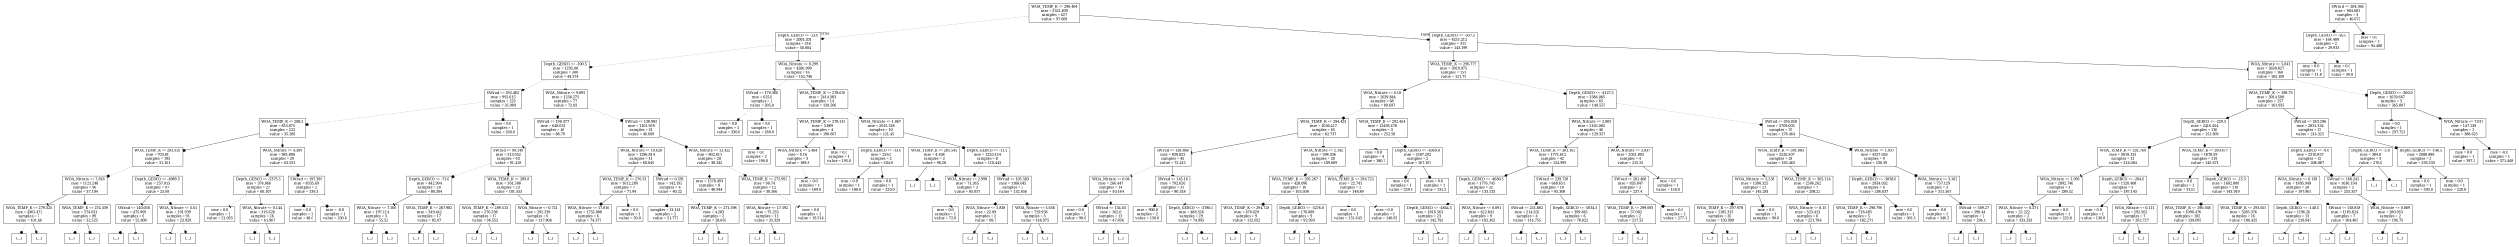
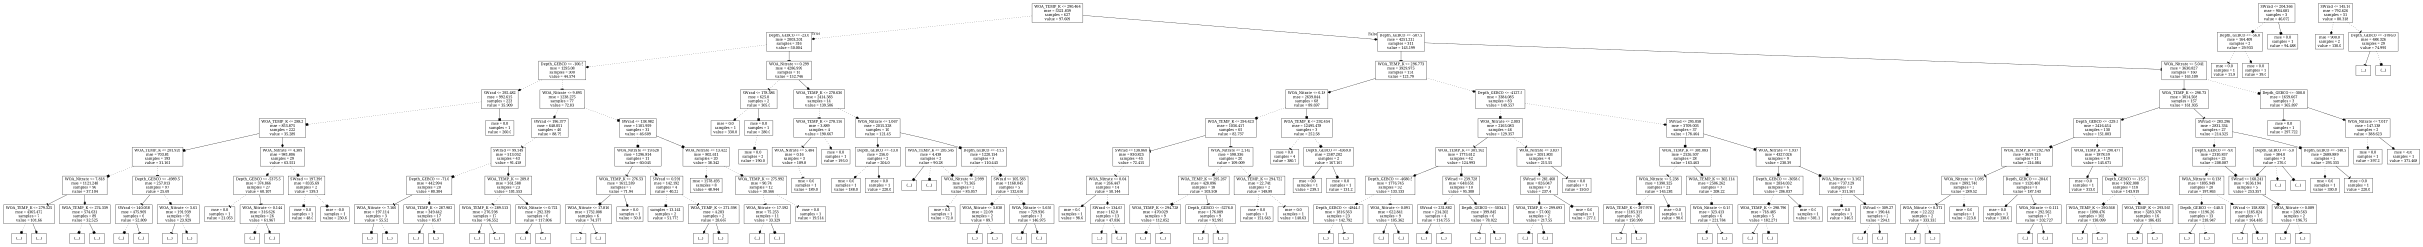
  digraph {
    fontname="Noto Serif"
    node [fontname="Noto Serif" shape=box]
    edge [arrowhead=diamond fontname="Noto Serif" style=dotted]
    n1 [label="WOA_TEMP_K <= 290.464\nmse = 5321.839\nsamples = 627\nvalue = 97.609"]
    n2 [label="Depth_GEBCO <= -23.0\nmse = 2003.201\nsamples = 316\nvalue = 50.004"]
    n3 [label="Depth_GEBCO <= -507.5\nmse = 4251.212\nsamples = 311\nvalue = 143.199"]
    n4 [label="Depth_GEBCO <= -100.5\nmse = 1295.08\nsamples = 300\nvalue = 44.574"]
    n5 [label="WOA_Nitrate <= 0.299\nmse = 4286.999\nsamples = 16\nvalue = 152.746"]
    n6 [label="WOA_TEMP_K <= 296.773\nmse = 3929.975\nsamples = 151\nvalue = 121.79"]
    n7 [label="WOA_Nitrate <= 5.041\nmse = 3630.827\nsamples = 160\nvalue = 165.109"]
    n8 [label="SWrad <= 292.482\nmse = 992.615\nsamples = 223\nvalue = 35.909"]
    n9 [label="WOA_Nitrate <= 9.895\nmse = 1238.275\nsamples = 77\nvalue = 72.83"]
    n10 [label="SWrad <= 178.386\nmse = 625.0\nsamples = 2\nvalue = 305.0"]
    n11 [label="WOA_TEMP_K <= 278.636\nmse = 2414.383\nsamples = 14\nvalue = 139.506"]
    n12 [label="WOA_TEMP_K <= 288.2\nmse = 855.875\nsamples = 222\nvalue = 35.289"]
    n13 [label="mse = 0.0\nsamples = 1\nvalue = 260.0"]
    n14 [label="SWrad <= 196.377\nmse = 648.051\nsamples = 46\nvalue = 88.79"]
    n15 [label="SWrad <= 138.982\nmse = 1101.959\nsamples = 31\nvalue = 46.609"]
    n16 [label="WOA_TEMP_K <= 281.926\nmse = 703.81\nsamples = 193\nvalue = 31.161"]
    n17 [label="WOA_Nitrate <= 4.309\nmse = 981.806\nsamples = 29\nvalue = 63.551"]
    n18 [label="WOA_Nitrate <= 7.818\nmse = 1121.248\nsamples = 96\nvalue = 37.104"]
    n19 [label="Depth_GEBCO <= -4989.5\nmse = 257.013\nsamples = 97\nvalue = 25.69"]
    n20 [label="Depth_GEBCO <= -5375.5\nmse = 374.866\nsamples = 27\nvalue = 60.107"]
    n21 [label="SWrad <= 197.396\nmse = 8335.69\nsamples = 2\nvalue = 139.3"]
    n22 [label="WOA_TEMP_K <= 279.325\nmse = 4365.472\nsamples = 7\nvalue = 101.66"]
    n23 [label="WOA_TEMP_K <= 274.339\nmse = 574.631\nsamples = 89\nvalue = 32.525"]
    n24 [label="SWrad <= 140.058\nmse = 475.969\nsamples = 6\nvalue = 52.809"]
    n25 [label="WOA_Nitrate <= 3.61\nmse = 191.939\nsamples = 91\nvalue = 23.929"]
    n26 [label="(...)"]
    n27 [label="(...)"]
    n28 [label="(...)"]
    n29 [label="(...)"]
    n30 [label="(...)"]
    n31 [label="(...)"]
    n32 [label="(...)"]
    n33 [label="(...)"]
    n34 [label="mse = 0.0\nsamples = 1\nvalue = 21.053"]
    n35 [label="WOA_Nitrate <= 0.144\nmse = 316.626\nsamples = 26\nvalue = 61.967"]
    n36 [label="mse = 0.0\nsamples = 1\nvalue = 48.0"]
    n37 [label="mse = -0.0\nsamples = 1\nvalue = 230.6"]
    n38 [label="(...)"]
    n39 [label="(...)"]
    n40 [label="SWrad <= 99.149\nmse = 513.052\nsamples = 43\nvalue = 91.418"]
    n41 [label="WOA_Nitrate <= 19.628\nmse = 1296.814\nsamples = 11\nvalue = 60.045"]
    n42 [label="WOA_Nitrate <= 13.422\nmse = 802.611\nsamples = 20\nvalue = 38.342"]
    n43 [label="Depth_GEBCO <= -71.0\nmse = 442.994\nsamples = 20\nvalue = 80.304"]
    n44 [label="WOA_TEMP_K <= 289.8\nmse = 361.588\nsamples = 23\nvalue = 101.553"]
    n45 [label="SWrad <= 204.366\nmse = 904.681\nsamples = 3\nvalue = 46.072"]
    n46 [label="Depth_GEBCO <= -56.0\nmse = 164.409\nsamples = 2\nvalue = 29.933"]
    n47 [label="mse = 0.0\nsamples = 1\nvalue = 94.488"]
    n48 [label="WOA_Nitrate <= 7.166\nmse = 197.114\nsamples = 3\nvalue = 55.52"]
    n49 [label="WOA_TEMP_K <= 287.982\nmse = 349.442\nsamples = 17\nvalue = 85.07"]
    n50 [label="WOA_TEMP_K <= 289.513\nmse = 276.598\nsamples = 17\nvalue = 96.552"]
    n51 [label="WOA_Nitrate <= 0.721\nmse = 292.339\nsamples = 6\nvalue = 117.806"]
    n52 [label="(...)"]
    n53 [label="(...)"]
    n54 [label="(...)"]
    n55 [label="(...)"]
    n56 [label="(...)"]
    n57 [label="(...)"]
    n58 [label="(...)"]
    n59 [label="(...)"]
    n60 [label="mse = 0.0\nsamples = 1\nvalue = 11.8"]
    n61 [label="mse = 0.0\nsamples = 1\nvalue = 39.0"]
    n62 [label="WOA_TEMP_K <= 276.53\nmse = 1612.289\nsamples = 7\nvalue = 71.94"]
    n63 [label="SWrad <= 0.591\nmse = 142.192\nsamples = 4\nvalue = 40.22"]
    n64 [label="mse = 1578.493\nsamples = 8\nvalue = 48.944"]
    n65 [label="WOA_TEMP_K <= 275.992\nmse = 90.74\nsamples = 12\nvalue = 30.566"]
    n66 [label="WOA_Nitrate <= 17.816\nmse = 1732.008\nsamples = 6\nvalue = 74.377"]
    n67 [label="mse = 0.0\nsamples = 1\nvalue = 50.0"]
    n68 [label="samples = 13.141\nsamples = 2\nvalue = 51.773"]
    n69 [label="WOA_TEMP_K <= 271.598\nmse = 4.283\nsamples = 2\nvalue = 28.667"]
    n70 [label="(...)"]
    n71 [label="(...)"]
    n72 [label="(...)"]
    n73 [label="(...)"]
    n74 [label="WOA_Nitrate <= 17.592\nmse = 75.253\nsamples = 11\nvalue = 33.329"]
    n75 [label="mse = 0.0\nsamples = 1\nvalue = 19.514"]
    n76 [label="(...)"]
    n77 [label="(...)"]
    n78 [label="mse = 0.0\nsamples = 1\nvalue = 330.0"]
    n79 [label="mse = 0.0\nsamples = 1\nvalue = 280.0"]
    n80 [label="WOA_TEMP_K <= 278.116\nmse = 3.889\nsamples = 4\nvalue = 190.667"]
    n81 [label="WOA_Nitrate <= 1.067\nmse = 2015.328\nsamples = 10\nvalue = 121.45"]
    n82 [label="mse = 0.0\nsamples = 2\nvalue = 190.0"]
    n83 [label="WOA_Nitrate <= 5.484\nmse = 0.16\nsamples = 3\nvalue = 189.8"]
    n84 [label="mse = 0.0\nsamples = 1\nvalue = 195.0"]
    n85 [label="Depth_GEBCO <= -13.0\nmse = 256.0\nsamples = 2\nvalue = 204.0"]
    n86 [label="Depth_GEBCO <= -11.5\nmse = 1220.154\nsamples = 8\nvalue = 110.443"]
    n87 [label="mse = 0.0\nsamples = 1\nvalue = 189.0"]
    n88 [label="mse = 0.0\nsamples = 1\nvalue = 188.0"]
    n89 [label="mse = 0.0\nsamples = 1\nvalue = 220.0"]
    n90 [label="WOA_Nitrate <= 2.999\nmse = 71.365\nsamples = 3\nvalue = 85.057"]
    n91 [label="SWrad <= 105.583\nmse = 1168.045\nsamples = 5\nvalue = 132.656"]
    n92 [label="mse = 0.0\nsamples = 1\nvalue = 72.0"]
    n93 [label="WOA_Nitrate <= 3.838\nmse = 22.09\nsamples = 2\nvalue = 89.7"]
    n94 [label="WOA_Nitrate <= 5.656\nmse = 729.936\nsamples = 3\nvalue = 146.975"]
    n95 [label="WOA_TEMP_K <= 285.545\nmse = 4.438\nsamples = 2\nvalue = 90.28"]
    n96 [label="(...)"]
    n97 [label="(...)"]
    n98 [label="(...)"]
    n99 [label="(...)"]
    n100 [label="(...)"]
    n101 [label="(...)"]
    n102 [label="WOA_Nitrate <= 6.18\nmse = 2639.844\nsamples = 68\nvalue = 89.697"]
    n103 [label="Depth_GEBCO <= -4127.5\nmse = 3384.085\nsamples = 83\nvalue = 149.557"]
    n104 [label="WOA_TEMP_K <= 298.73\nmse = 3014.508\nsamples = 157\nvalue = 161.935"]
    n105 [label="Depth_GEBCO <= -300.0\nmse = 1659.667\nsamples = 3\nvalue = 365.897"]
    n106 [label="WOA_TEMP_K <= 294.423\nmse = 1036.417\nsamples = 65\nvalue = 82.737"]
    n107 [label="WOA_TEMP_K <= 292.454\nmse = 12495.478\nsamples = 3\nvalue = 252.58"]
    n108 [label="WOA_Nitrate <= 2.003\nmse = 2165.083\nsamples = 46\nvalue = 129.357"]
    n109 [label="SWrad <= 295.058\nmse = 3709.003\nsamples = 37\nvalue = 178.464"]
    n110 [label="SWrad <= 138.868\nmse = 830.825\nsamples = 45\nvalue = 72.415"]
    n111 [label="WOA_Nitrate <= 2.142\nmse = 598.336\nsamples = 20\nvalue = 109.009"]
    n112 [label="mse = 0.0\nsamples = 4\nvalue = 380.7"]
    n113 [label="Depth_GEBCO <= -4369.0\nmse = 2587.202\nsamples = 2\nvalue = 167.167"]
    n114 [label="WOA_Nitrate <= 0.04\nmse = 266.447\nsamples = 14\nvalue = 50.144"]
    n115 [label="SWrad <= 145.16\nmse = 792.626\nsamples = 31\nvalue = 80.318"]
    n116 [label="WOA_TEMP_K <= 295.267\nmse = 428.096\nsamples = 18\nvalue = 103.508"]
    n117 [label="WOA_TEMP_K <= 294.722\nmse = 22.741\nsamples = 2\nvalue = 148.89"]
    n118 [label="mse = 0.0\nsamples = 1\nvalue = 98.6"]
    n119 [label="SWrad <= 134.63\nmse = 162.0\nsamples = 13\nvalue = 47.836"]
    n120 [label="mse = 900.0\nsamples = 2\nvalue = 130.0"]
    n121 [label="Depth_GEBCO <= -3786.0\nmse = 488.326\nsamples = 29\nvalue = 74.995"]
    n122 [label="(...)"]
    n123 [label="(...)"]
    n124 [label="(...)"]
    n125 [label="(...)"]
    n126 [label="WOA_TEMP_K <= 294.728\nmse = 470.029\nsamples = 9\nvalue = 112.052"]
    n127 [label="Depth_GEBCO <= -5276.0\nmse = 176.089\nsamples = 9\nvalue = 92.993"]
    n128 [label="mse = 0.0\nsamples = 1\nvalue = 151.643"]
    n129 [label="mse = 0.0\nsamples = 1\nvalue = 140.63"]
    n130 [label="(...)"]
    n131 [label="(...)"]
    n132 [label="(...)"]
    n133 [label="(...)"]
    n134 [label="mse = 0.0\nsamples = 1\nvalue = 239.1"]
    n135 [label="mse = 0.0\nsamples = 1\nvalue = 131.2"]
    n136 [label="WOA_TEMP_K <= 301.162\nmse = 1775.612\nsamples = 42\nvalue = 124.993"]
    n137 [label="WOA_Nitrate <= 3.837\nmse = 2051.803\nsamples = 4\nvalue = 215.55"]
    n138 [label="WOA_TEMP_K <= 301.083\nmse = 2526.507\nsamples = 28\nvalue = 163.463"]
    n139 [label="WOA_Nitrate <= 1.937\nmse = 4327.026\nsamples = 9\nvalue = 230.39"]
    n140 [label="Depth_GEBCO <= -4680.5\nmse = 1776.745\nsamples = 32\nvalue = 133.133"]
    n141 [label="SWrad <= 239.728\nmse = 648.651\nsamples = 10\nvalue = 95.308"]
    n142 [label="SWrad <= 281.468\nmse = 826.047\nsamples = 3\nvalue = 237.4"]
    n143 [label="mse = 0.0\nsamples = 1\nvalue = 150.0"]
    n144 [label="Depth_GEBCO <= -4844.5\nmse = 1816.563\nsamples = 23\nvalue = 142.792"]
    n145 [label="WOA_Nitrate <= 0.091\nmse = 622.841\nsamples = 9\nvalue = 105.362"]
    n146 [label="SWrad <= 231.882\nmse = 214.202\nsamples = 4\nvalue = 114.755"]
    n147 [label="Depth_GEBCO <= -5034.5\nmse = 399.845\nsamples = 6\nvalue = 78.022"]
    n148 [label="(...)"]
    n149 [label="(...)"]
    n150 [label="(...)"]
    n151 [label="(...)"]
    n152 [label="(...)"]
    n153 [label="(...)"]
    n154 [label="(...)"]
    n155 [label="(...)"]
    n156 [label="WOA_TEMP_K <= 299.693\nmse = 57.002\nsamples = 2\nvalue = 217.55"]
    n157 [label="mse = 0.0\nsamples = 1\nvalue = 277.1"]
    n158 [label="(...)"]
    n159 [label="(...)"]
    n160 [label="WOA_Nitrate <= 5.238\nmse = 1390.325\nsamples = 21\nvalue = 145.281"]
    n161 [label="WOA_TEMP_K <= 302.114\nmse = 2506.262\nsamples = 7\nvalue = 208.22"]
    n162 [label="Depth_GEBCO <= -3058.0\nmse = 2834.032\nsamples = 6\nvalue = 206.037"]
    n163 [label="WOA_Nitrate <= 3.162\nmse = 737.129\nsamples = 3\nvalue = 311.567"]
    n164 [label="WOA_TEMP_K <= 297.978\nmse = 1185.315\nsamples = 20\nvalue = 150.999"]
-   n165 [label="mse = 0.0\nsamples = 1\nsamples = 90.0"]
+   n165 [label="mse = 0.0\nsamples = 1\nvalue = 90.0"]
    n166 [label="WOA_Nitrate <= 0.15\nmse = 323.413\nsamples = 6\nvalue = 221.784"]
    n167 [label="(...)"]
    n168 [label="(...)"]
    n169 [label="(...)"]
    n170 [label="(...)"]
    n171 [label="WOA_TEMP_K <= 298.796\nmse = 718.485\nsamples = 5\nvalue = 182.271"]
    n172 [label="mse = 0.0\nsamples = 1\nvalue = 301.1"]
    n173 [label="mse = 0.0\nsamples = 1\nvalue = 346.5"]
    n174 [label="SWrad <= 309.27\nmse = 190.44\nsamples = 2\nvalue = 294.1"]
    n175 [label="(...)"]
    n176 [label="(...)"]
    n177 [label="(...)"]
    n178 [label="(...)"]
    n179 [label="Depth_GEBCO <= -229.5\nmse = 2416.454\nsamples = 130\nvalue = 151.803"]
    n180 [label="SWrad <= 283.296\nmse = 2831.334\nsamples = 27\nvalue = 214.325"]
    n181 [label="mse = 0.0\nsamples = 1\nvalue = 297.722"]
    n182 [label="WOA_Nitrate <= 7.017\nmse = 147.138\nsamples = 2\nvalue = 388.623"]
    n183 [label="WOA_TEMP_K <= 292.769\nmse = 3619.155\nsamples = 11\nvalue = 214.084"]
    n184 [label="WOA_TEMP_K <= 290.477\nmse = 1878.59\nsamples = 119\nvalue = 145.671"]
    n185 [label="Depth_GEBCO <= -9.0\nmse = 2310.857\nsamples = 25\nvalue = 208.087"]
    n186 [label="Depth_GEBCO <= -140.5\nmse = 2688.889\nsamples = 2\nvalue = 293.333"]
    n187 [label="WOA_Nitrate <= 1.095\nmse = 2892.746\nsamples = 3\nvalue = 289.52"]
    n188 [label="Depth_GEBCO <= -284.0\nmse = 1120.408\nsamples = 8\nvalue = 187.143"]
    n189 [label="mse = 0.0\nsamples = 1\nvalue = 313.0"]
    n190 [label="Depth_GEBCO <= -15.5\nmse = 1602.008\nsamples = 118\nvalue = 143.919"]
    n191 [label="WOA_Nitrate <= 0.371\nmse = 22.222\nsamples = 2\nvalue = 333.333"]
    n192 [label="mse = 0.0\nsamples = 1\nvalue = 223.8"]
    n193 [label="mse = 0.0\nsamples = 1\nvalue = 130.0"]
    n194 [label="WOA_Nitrate <= 0.111\nmse = 292.562\nsamples = 7\nvalue = 202.727"]
    n195 [label="(...)"]
    n196 [label="(...)"]
    n197 [label="(...)"]
    n198 [label="(...)"]
    n199 [label="WOA_TEMP_K <= 290.568\nmse = 1090.476\nsamples = 102\nvalue = 138.099"]
    n200 [label="WOA_TEMP_K <= 293.565\nmse = 3283.376\nsamples = 16\nvalue = 186.435"]
    n201 [label="(...)"]
    n202 [label="(...)"]
    n203 [label="(...)"]
    n204 [label="(...)"]
    n205 [label="WOA_Nitrate <= 0.138\nmse = 1895.949\nsamples = 20\nvalue = 197.865"]
    n206 [label="SWrad <= 168.241\nmse = 1636.194\nsamples = 5\nvalue = 253.357"]
    n207 [label="mse = 0.0\nsamples = 1\nvalue = 330.0"]
    n208 [label="mse = 0.0\nsamples = 1\nvalue = 220.0"]
    n209 [label="Depth_GEBCO <= -140.5\nmse = 1196.26\nsamples = 13\nvalue = 218.947"]
    n210 [label="SWrad <= 158.838\nmse = 1185.824\nsamples = 7\nvalue = 164.485"]
    n211 [label="WOA_Nitrate <= 0.089\nmse = 280.563\nsamples = 2\nvalue = 196.75"]
    n212 [label="(...)"]
    n213 [label="(...)"]
    n214 [label="(...)"]
    n215 [label="(...)"]
    n216 [label="Depth_GEBCO <= -5.0\nmse = 384.0\nsamples = 3\nvalue = 276.0"]
    n217 [label="(...)"]
    n218 [label="(...)"]
    n219 [label="(...)"]
    n220 [label="(...)"]
    n221 [label="mse = 0.0\nsamples = 1\nvalue = 397.2"]
    n222 [label="mse = -0.0\nsamples = 1\nvalue = 371.468"]
    n1 -> n2 [headlabel=True labelangle=45 labeldistance=2.5]
    n1 -> n3 [headlabel=False labelangle=-45 labeldistance=2.5 style=solid]
    n2 -> n4
    n2 -> n5 [arrowhead=tee style=solid]
    n3 -> n6 [arrowhead=tee style=solid]
    n3 -> n7 [arrowhead=tee style=solid]
    n4 -> n8
    n4 -> n9 [arrowhead=tee]
    n5 -> n10 [arrowhead=tee]
    n5 -> n11 [style=solid]
    n6 -> n102 [style=solid]
    n6 -> n103
    n7 -> n104 [arrowhead=tee style=solid]
    n7 -> n105 [arrowhead=box]
    n8 -> n12 [arrowhead=box]
    n8 -> n13 [arrowhead=box style=solid]
    n9 -> n14
    n9 -> n15 [arrowhead=box]
    n10 -> n78
    n10 -> n79 [arrowhead=box style=solid]
    n11 -> n80 [arrowhead=tee]
    n11 -> n81
    n12 -> n16 [arrowhead=box style=solid]
    n12 -> n17 [style=solid]
    n14 -> n40 [arrowhead=tee]
    n15 -> n41 [arrowhead=box]
    n15 -> n42 [arrowhead=box style=solid]
    n16 -> n18 [arrowhead=box]
    n16 -> n19 [arrowhead=tee]
    n17 -> n20
    n17 -> n21 [arrowhead=box]
    n18 -> n22 [arrowhead=tee style=solid]
    n18 -> n23 [style=solid]
    n19 -> n24 [arrowhead=tee style=solid]
    n19 -> n25
    n20 -> n34 [arrowhead=tee]
    n20 -> n35 [arrowhead=tee style=solid]
    n21 -> n36 [arrowhead=box]
    n21 -> n37 [arrowhead=box]
    n22 -> n26 [arrowhead=box]
    n22 -> n27 [style=solid]
    n23 -> n28 [arrowhead=box]
    n23 -> n29 [arrowhead=box style=solid]
    n24 -> n30 [arrowhead=box]
    n24 -> n31 [arrowhead=tee style=solid]
    n25 -> n32 [arrowhead=tee style=solid]
    n25 -> n33
    n35 -> n38 [arrowhead=box]
    n35 -> n39 [style=solid]
    n40 -> n43 [arrowhead=box]
    n40 -> n44 [style=solid]
    n41 -> n62 [arrowhead=tee style=solid]
    n41 -> n63
    n42 -> n64
    n42 -> n65
    n43 -> n48 [arrowhead=tee style=solid]
    n43 -> n49
    n44 -> n50 [arrowhead=tee]
    n44 -> n51 [style=solid]
    n45 -> n46 [arrowhead=box]
    n45 -> n47 [arrowhead=box style=solid]
    n46 -> n60 [arrowhead=tee]
    n46 -> n61
    n48 -> n52 [arrowhead=box style=solid]
    n48 -> n53 [arrowhead=box]
    n49 -> n54 [style=solid]
    n49 -> n55
    n50 -> n56 [style=solid]
    n50 -> n57 [arrowhead=tee style=solid]
    n51 -> n58 [arrowhead=box style=solid]
    n51 -> n59 [arrowhead=tee style=solid]
    n62 -> n66 [arrowhead=box style=solid]
    n62 -> n67 [style=solid]
    n63 -> n68 [arrowhead=box]
    n63 -> n69 [arrowhead=tee]
    n65 -> n74 [arrowhead=tee]
    n65 -> n75 [arrowhead=tee]
    n66 -> n70 [arrowhead=tee]
    n66 -> n71 [arrowhead=tee style=solid]
    n69 -> n72 [style=solid]
    n69 -> n73 [arrowhead=box style=solid]
    n74 -> n76
    n74 -> n77 [arrowhead=box style=solid]
    n79 -> n82 [arrowhead=box]
    n80 -> n83 [arrowhead=tee style=solid]
    n80 -> n84
    n81 -> n85 [style=solid]
    n81 -> n86 [arrowhead=box style=solid]
    n83 -> n87 [arrowhead=tee]
-   n85 -> n88 [style=solid]
+   n85 -> n88
    n85 -> n89 [style=solid]
    n86 -> n90 [arrowhead=box]
    n86 -> n91 [arrowhead=box]
    n90 -> n92 [arrowhead=tee]
    n91 -> n93 [arrowhead=box]
    n91 -> n94 [arrowhead=box]
    n93 -> n98 [style=solid]
    n93 -> n99 [arrowhead=tee]
    n94 -> n100 [arrowhead=box style=solid]
    n94 -> n101 [style=solid]
    n95 -> n90 [arrowhead=box]
    n95 -> n96 [arrowhead=box style=solid]
    n95 -> n97 [arrowhead=box]
    n102 -> n106 [arrowhead=box]
    n102 -> n107 [arrowhead=box style=solid]
    n103 -> n108 [arrowhead=box]
    n103 -> n109
    n104 -> n179 [style=solid]
    n104 -> n180 [arrowhead=tee style=solid]
    n105 -> n181 [arrowhead=tee style=solid]
    n105 -> n182 [style=solid]
    n106 -> n110 [arrowhead=tee style=solid]
    n106 -> n111 [arrowhead=tee style=solid]
    n107 -> n112 [arrowhead=tee]
    n107 -> n113 [arrowhead=box]
    n108 -> n136 [arrowhead=tee style=solid]
    n108 -> n137 [arrowhead=tee]
    n109 -> n138 [arrowhead=box style=solid]
    n109 -> n139 [arrowhead=box style=solid]
    n110 -> n114 [arrowhead=tee]
-   n110 -> n115 [arrowhead=tee style=solid]
    n111 -> n116
    n111 -> n117 [arrowhead=tee]
    n113 -> n134 [arrowhead=box style=solid]
    n113 -> n135 [arrowhead=box style=solid]
    n114 -> n118 [style=solid]
    n114 -> n119
    n115 -> n120
    n115 -> n121 [arrowhead=tee]
    n116 -> n126 [arrowhead=box]
    n116 -> n127 [arrowhead=tee style=solid]
    n117 -> n128 [arrowhead=tee]
    n117 -> n129 [arrowhead=tee]
    n119 -> n122
    n119 -> n123
    n121 -> n124 [arrowhead=tee style=solid]
    n121 -> n125 [arrowhead=box]
    n126 -> n130 [arrowhead=box]
    n126 -> n131 [arrowhead=tee]
    n127 -> n132
    n127 -> n133
    n136 -> n140 [style=solid]
    n136 -> n141 [arrowhead=box style=solid]
    n137 -> n142
    n137 -> n143 [arrowhead=tee style=solid]
    n138 -> n160 [arrowhead=tee]
    n138 -> n161 [style=solid]
    n139 -> n162 [arrowhead=box style=solid]
    n139 -> n163 [arrowhead=box style=solid]
    n140 -> n144
    n140 -> n145 [arrowhead=tee]
    n141 -> n146
    n141 -> n147 [style=solid]
    n142 -> n156 [style=solid]
    n142 -> n157 [arrowhead=box style=solid]
    n144 -> n148
    n144 -> n149 [arrowhead=tee style=solid]
    n145 -> n150 [style=solid]
    n145 -> n151 [style=solid]
    n146 -> n152 [arrowhead=box style=solid]
    n146 -> n153 [arrowhead=tee]
    n147 -> n154 [arrowhead=tee style=solid]
    n147 -> n155
    n156 -> n158 [arrowhead=box]
    n156 -> n159 [arrowhead=box style=solid]
    n160 -> n164 [arrowhead=box]
    n160 -> n165 [arrowhead=box style=solid]
    n161 -> n166 [arrowhead=box]
    n162 -> n171 [arrowhead=box]
    n162 -> n172 [arrowhead=box style=solid]
    n163 -> n173 [arrowhead=box]
    n163 -> n174 [style=solid]
    n164 -> n167 [arrowhead=tee style=solid]
    n164 -> n168
    n166 -> n169
    n166 -> n170 [arrowhead=tee style=solid]
    n171 -> n175 [arrowhead=tee style=solid]
    n171 -> n176 [arrowhead=box]
    n174 -> n177
    n174 -> n178 [style=solid]
    n179 -> n183 [arrowhead=box style=solid]
    n179 -> n184
    n180 -> n185
    n180 -> n186 [arrowhead=box style=solid]
    n182 -> n221
    n182 -> n222 [style=solid]
    n183 -> n187 [arrowhead=tee style=solid]
    n183 -> n188 [arrowhead=box]
    n184 -> n189 [style=solid]
    n184 -> n190
    n185 -> n205
    n185 -> n206 [arrowhead=box style=solid]
    n186 -> n207
    n186 -> n208 [arrowhead=tee style=solid]
    n187 -> n191 [arrowhead=tee style=solid]
    n187 -> n192
    n188 -> n193 [style=solid]
    n188 -> n194 [arrowhead=tee style=solid]
    n190 -> n199 [arrowhead=box]
    n190 -> n200
    n191 -> n195 [style=solid]
    n191 -> n196
    n194 -> n197 [arrowhead=box style=solid]
    n194 -> n198 [style=solid]
    n199 -> n201 [style=solid]
    n199 -> n202 [arrowhead=tee]
    n200 -> n203 [arrowhead=box style=solid]
    n200 -> n204 [arrowhead=tee]
    n205 -> n209
    n205 -> n210
    n206 -> n211 [arrowhead=box style=solid]
    n209 -> n212 [arrowhead=tee style=solid]
    n209 -> n213 [arrowhead=tee]
    n210 -> n214 [arrowhead=tee style=solid]
    n210 -> n215 [arrowhead=box style=solid]
    n211 -> n219 [arrowhead=box style=solid]
    n211 -> n220 [arrowhead=tee]
    n216 -> n206 [style=solid]
    n216 -> n217
    n216 -> n218 [arrowhead=box style=solid]
  }
